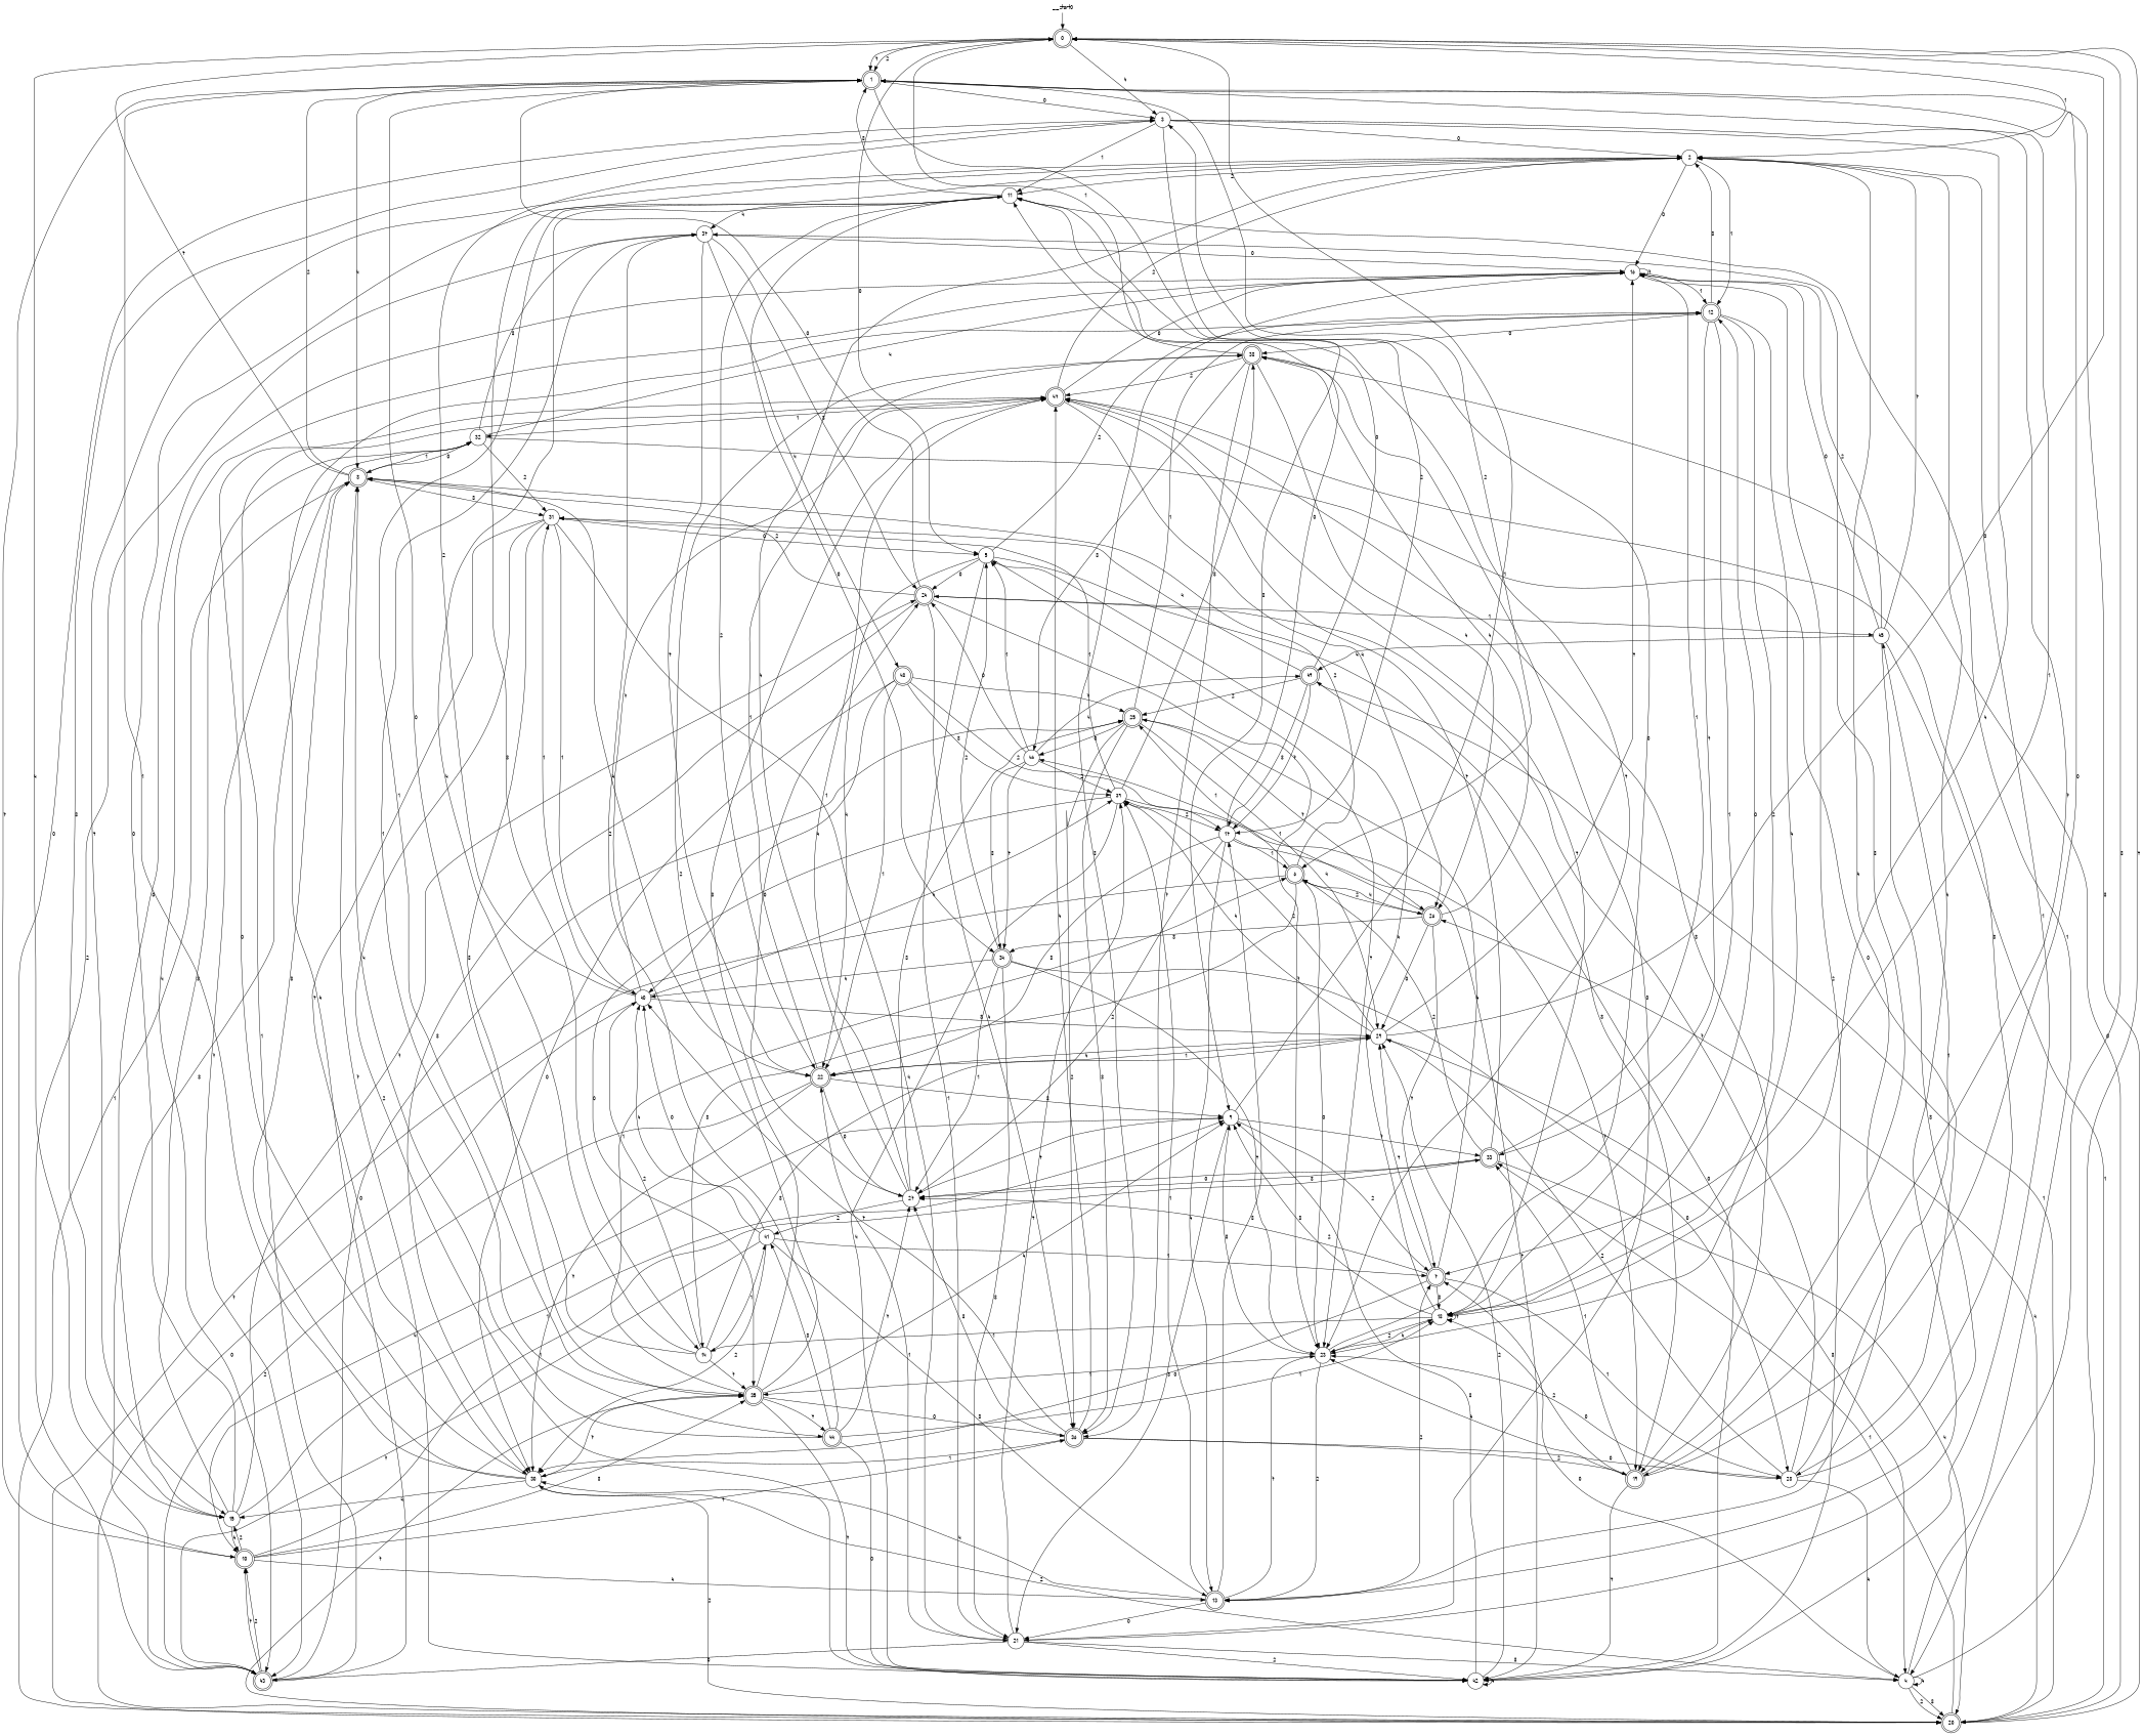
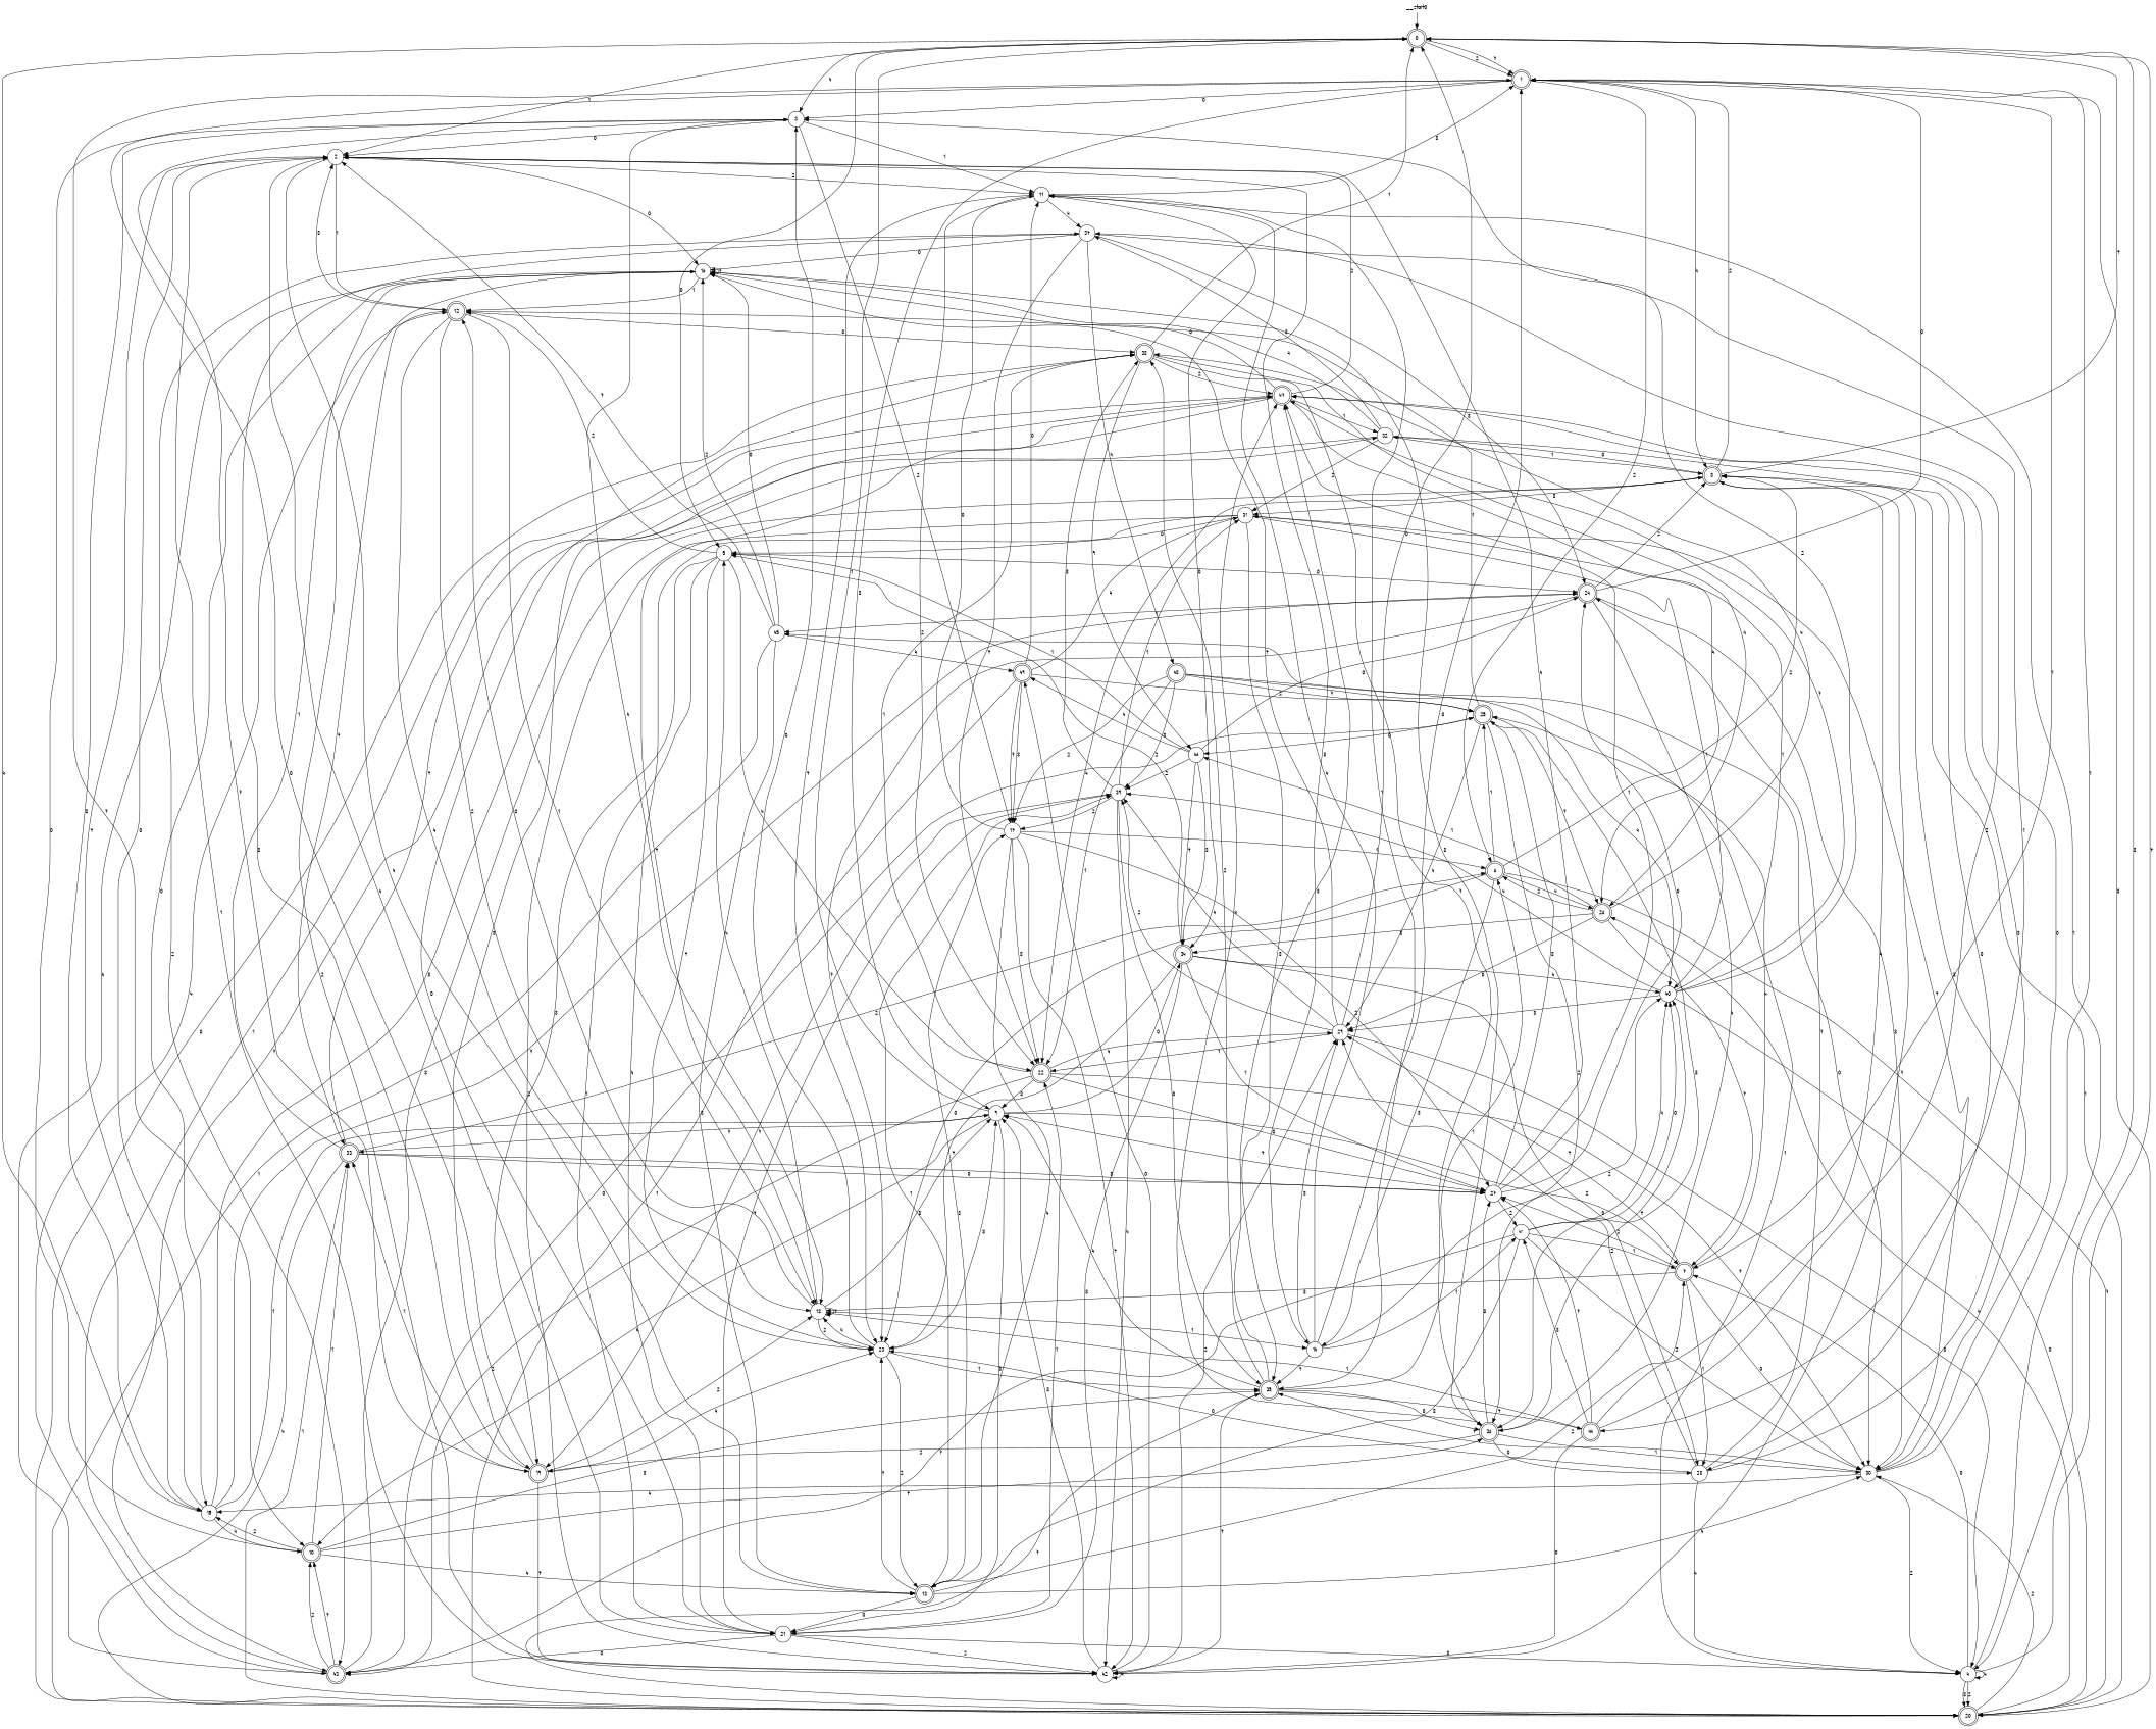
  digraph {
    fontname="Patrick Hand"
    node [fontname="Patrick Hand" shape=circle]
    edge [fontname="Patrick Hand"]
    n1 [label=0 shape=doublecircle]
    n2 [label=1 shape=doublecircle]
    n3 [label=2]
    n4 [label=3]
    n5 [label=4]
    n6 [label=5]
    n7 [label=6 shape=doublecircle]
    n8 [label=7 shape=doublecircle]
    n9 [label=8 shape=doublecircle]
    n10 [label=9]
    n11 [label=10 shape=doublecircle]
    n12 [label=11]
    n13 [label=12 shape=doublecircle]
    n14 [label=13 shape=doublecircle]
    n15 [label=14]
    n16 [label=15]
    n17 [label=16]
    n18 [label=17]
    n19 [label=18]
    n20 [label=19 shape=doublecircle]
    n21 [label=20 shape=doublecircle]
    n22 [label=21]
    n23 [label=22 shape=doublecircle]
    n24 [label=23]
    n25 [label=24 shape=doublecircle]
    n26 [label=25 shape=doublecircle]
    n27 [label=26 shape=doublecircle]
    n28 [label=27]
    n29 [label=28]
    n30 [label=29]
    n31 [label=30]
    n32 [label=31]
    n33 [label=32]
    n34 [label=33 shape=doublecircle]
    n35 [label=34 shape=doublecircle]
    n36 [label=35 shape=doublecircle]
    n37 [label=36 shape=doublecircle]
    n38 [label=37]
    n39 [label=38 shape=doublecircle]
    n40 [label=39]
    n41 [label=40]
    n42 [label=41]
    n43 [label=42]
    n44 [label=43 shape=doublecircle]
    n45 [label=45]
    n46 [label=46]
    n47 [label=47 shape=doublecircle]
    n48 [label=44 shape=doublecircle]
    n49 [label=48 shape=doublecircle]
    n50 [label=49 shape=doublecircle]
    __start0 [height=0 shape=none width=0]
    n1 -> n2 [label=2]
    n1 -> n2 [label=7]
    n1 -> n3 [label=1]
    n1 -> n4 [label=4]
    n1 -> n5 [label=8]
    n1 -> n6 [label=0]
    n2 -> n4 [label=0]
    n2 -> n7 [label=2]
    n2 -> n8 [label=1]
    n2 -> n9 [label=4]
    n2 -> n10 [label=8]
    n2 -> n11 [label=7]
    n3 -> n12 [label=2]
    n3 -> n13 [label=1]
    n3 -> n14 [label=4]
    n3 -> n15 [label=8]
    n3 -> n16 [label=7]
    n3 -> n17 [label=0]
    n4 -> n3 [label=0]
    n4 -> n12 [label=1]
    n4 -> n16 [label=8]
    n4 -> n18 [label=2]
    n4 -> n19 [label=4]
    n4 -> n20 [label=7]
    n5 -> n1 [label=7]
    n5 -> n5 [label=4]
    n5 -> n8 [label=0]
    n5 -> n12 [label=1]
    n5 -> n21 [label=2]
    n5 -> n21 [label=8]
    n6 -> n13 [label=2]
    n6 -> n20 [label=8]
    n6 -> n22 [label=1]
    n6 -> n23 [label=4]
    n6 -> n24 [label=7]
    n6 -> n25 [label=0]
    n7 -> n9 [label=2]
    n7 -> n15 [label=8]
    n7 -> n21 [label=7]
    n7 -> n24 [label=0]
    n7 -> n26 [label=1]
    n7 -> n27 [label=4]
    n8 -> n19 [label=8]
    n8 -> n26 [label=4]
    n8 -> n28 [label=2]
    n8 -> n29 [label=1]
    n8 -> n30 [label=7]
    n8 -> n31 [label=0]
    n9 -> n1 [label=7]
    n9 -> n2 [label=2]
    n9 -> n21 [label=1]
    n9 -> n23 [label=4]
    n9 -> n32 [label=8]
    n9 -> n33 [label=0]
    n10 -> n1 [label=1]
    n10 -> n8 [label=2]
    n10 -> n11 [label=4]
    n10 -> n22 [label=8]
    n10 -> n34 [label=7]
+   n10 -> n35 [label=0]
    n11 -> n4 [label=0]
    n11 -> n14 [label=4]
    n11 -> n16 [label=2]
    n11 -> n34 [label=1]
    n11 -> n36 [label=8]
    n11 -> n37 [label=7]
    n12 -> n2 [label=8]
    n12 -> n23 [label=2]
    n12 -> n24 [label=7]
    n12 -> n35 [label=0]
    n12 -> n36 [label=1]
    n12 -> n38 [label=4]
    n13 -> n3 [label=8]
    n13 -> n19 [label=2]
    n13 -> n19 [label=1]
    n13 -> n24 [label=4]
    n13 -> n34 [label=7]
    n13 -> n39 [label=0]
    n14 -> n8 [label=2]
    n14 -> n18 [label=8]
    n14 -> n22 [label=0]
    n14 -> n24 [label=7]
    n14 -> n31 [label=4]
    n14 -> n40 [label=1]
    n15 -> n2 [label=0]
    n15 -> n12 [label=4]
    n15 -> n30 [label=8]
    n15 -> n36 [label=7]
    n15 -> n41 [label=2]
    n15 -> n42 [label=1]
    n16 -> n1 [label=4]
    n16 -> n3 [label=0]
    n16 -> n10 [label=1]
    n16 -> n11 [label=4]
    n16 -> n25 [label=7]
    n16 -> n33 [label=8]
    n17 -> n13 [label=1]
    n17 -> n16 [label=0]
    n17 -> n17 [label=7]
    n17 -> n37 [label=8]
    n17 -> n43 [label=2]
    n17 -> n44 [label=4]
    n18 -> n7 [label=1]
    n18 -> n12 [label=0]
    n18 -> n14 [label=4]
    n18 -> n23 [label=8]
    n18 -> n28 [label=2]
    n18 -> n43 [label=7]
    n19 -> n6 [label=4]
    n19 -> n10 [label=8]
    n19 -> n13 [label=0]
    n19 -> n15 [label=1]
    n19 -> n19 [label=7]
    n19 -> n24 [label=2]
    n20 -> n2 [label=0]
    n20 -> n19 [label=2]
    n20 -> n24 [label=4]
    n20 -> n34 [label=1]
    n20 -> n38 [label=8]
    n20 -> n43 [label=7]
    n21 -> n2 [label=8]
    n21 -> n27 [label=4]
    n21 -> n31 [label=2]
    n21 -> n34 [label=1]
    n21 -> n36 [label=7]
    n21 -> n39 [label=0]
    n22 -> n3 [label=4]
    n22 -> n5 [label=8]
    n22 -> n23 [label=1]
    n22 -> n40 [label=7]
    n22 -> n43 [label=2]
    n22 -> n44 [label=0]
    n23 -> n10 [label=8]
    n23 -> n28 [label=0]
    n23 -> n30 [label=4]
    n23 -> n31 [label=7]
    n23 -> n39 [label=1]
    n23 -> n44 [label=2]
    n24 -> n4 [label=0]
    n24 -> n10 [label=8]
    n24 -> n14 [label=2]
    n24 -> n19 [label=4]
    n24 -> n36 [label=1]
    n25 -> n2 [label=0]
    n25 -> n9 [label=2]
    n25 -> n24 [label=7]
    n25 -> n31 [label=8]
    n25 -> n37 [label=4]
    n25 -> n45 [label=1]
    n26 -> n13 [label=1]
    n26 -> n27 [label=7]
    n26 -> n30 [label=4]
    n26 -> n37 [label=2]
    n26 -> n37 [label=8]
    n26 -> n46 [label=0]
    n27 -> n7 [label=2]
    n27 -> n8 [label=7]
    n27 -> n30 [label=0]
    n27 -> n35 [label=8]
    n27 -> n39 [label=4]
    n27 -> n46 [label=1]
    n28 -> n3 [label=4]
    n28 -> n10 [label=7]
    n28 -> n25 [label=0]
    n28 -> n26 [label=8]
    n28 -> n42 [label=2]
    n28 -> n47 [label=1]
    n29 -> n5 [label=4]
    n29 -> n24 [label=0]
    n29 -> n25 [label=7]
    n29 -> n30 [label=2]
-   n29 -> n45 [label=1]
+   n5 -> n45 [label=1]
    n29 -> n47 [label=8]
    n30 -> n1 [label=0]
    n30 -> n5 [label=8]
    n30 -> n17 [label=7]
    n30 -> n23 [label=1]
    n30 -> n40 [label=2]
    n30 -> n40 [label=4]
    n31 -> n2 [label=1]
    n31 -> n5 [label=2]
    n31 -> n9 [label=8]
    n31 -> n16 [label=4]
    n31 -> n36 [label=7]
    n31 -> n47 [label=0]
    n32 -> n6 [label=0]
    n32 -> n22 [label=4]
    n32 -> n31 [label=7]
    n32 -> n36 [label=8]
    n32 -> n41 [label=1]
    n32 -> n43 [label=2]
    n33 -> n9 [label=1]
    n33 -> n17 [label=4]
    n33 -> n29 [label=0]
    n33 -> n32 [label=2]
    n33 -> n38 [label=8]
    n33 -> n44 [label=7]
    n34 -> n7 [label=2]
    n34 -> n17 [label=1]
    n34 -> n21 [label=4]
    n34 -> n28 [label=8]
    n34 -> n28 [label=0]
    n34 -> n47 [label=7]
    n35 -> n6 [label=2]
    n35 -> n22 [label=8]
    n35 -> n24 [label=7]
    n35 -> n28 [label=1]
    n35 -> n29 [label=0]
    n35 -> n41 [label=4]
    n36 -> n7 [label=1]
    n36 -> n10 [label=4]
    n36 -> n37 [label=0]
    n36 -> n39 [label=2]
    n36 -> n43 [label=7]
    n36 -> n47 [label=8]
    n36 -> n48 [label=7]
    n37 -> n20 [label=2]
    n37 -> n28 [label=8]
    n37 -> n29 [label=0]
    n37 -> n31 [label=1]
    n37 -> n41 [label=7]
    n37 -> n47 [label=4]
    n38 -> n17 [label=0]
    n38 -> n23 [label=7]
    n38 -> n25 [label=8]
    n38 -> n44 [label=2]
    n38 -> n48 [label=1]
    n38 -> n49 [label=4]
    n39 -> n1 [label=1]
    n39 -> n22 [label=0]
    n39 -> n27 [label=4]
    n39 -> n37 [label=7]
-   n39 -> n46 [label=8]
+   n39 -> n46 [label=9]
    n39 -> n47 [label=2]
    n40 -> n18 [label=2]
    n40 -> n20 [label=7]
    n40 -> n32 [label=1]
    n40 -> n36 [label=0]
    n40 -> n39 [label=8]
    n40 -> n43 [label=4]
    n41 -> n4 [label=2]
    n41 -> n21 [label=0]
    n41 -> n30 [label=8]
    n41 -> n32 [label=1]
    n41 -> n40 [label=4]
    n41 -> n47 [label=7]
    n42 -> n8 [label=1]
    n42 -> n14 [label=8]
    n42 -> n31 [label=2]
    n42 -> n41 [label=4]
    n42 -> n41 [label=0]
    n42 -> n44 [label=7]
    n43 -> n3 [label=1]
    n43 -> n9 [label=7]
    n43 -> n10 [label=8]
    n43 -> n30 [label=2]
    n43 -> n43 [label=4]
    n43 -> n50 [label=0]
    n44 -> n9 [label=8]
    n44 -> n11 [label=2]
    n44 -> n11 [label=7]
    n44 -> n13 [label=4]
    n44 -> n26 [label=0]
    n44 -> n47 [label=1]
    n45 -> n3 [label=7]
    n45 -> n14 [label=8]
    n45 -> n17 [label=2]
    n45 -> n17 [label=0]
    n45 -> n21 [label=1]
    n45 -> n50 [label=4]
    n46 -> n6 [label=1]
    n46 -> n25 [label=0]
    n46 -> n35 [label=8]
    n46 -> n35 [label=7]
    n46 -> n40 [label=2]
    n46 -> n50 [label=4]
    n47 -> n3 [label=2]
    n47 -> n17 [label=0]
    n47 -> n19 [label=7]
    n47 -> n20 [label=8]
    n47 -> n27 [label=4]
    n47 -> n33 [label=1]
    n48 -> n9 [label=4]
    n48 -> n19 [label=1]
    n48 -> n28 [label=7]
    n48 -> n38 [label=2]
    n48 -> n42 [label=8]
    n48 -> n43 [label=0]
    n49 -> n18 [label=2]
    n49 -> n23 [label=1]
    n49 -> n26 [label=7]
    n49 -> n31 [label=0]
    n49 -> n40 [label=8]
    n49 -> n41 [label=4]
    n50 -> n12 [label=0]
    n50 -> n18 [label=8]
    n50 -> n18 [label=7]
    n50 -> n21 [label=1]
    n50 -> n26 [label=2]
    n50 -> n32 [label=4]
    __start0 -> n1
  }
